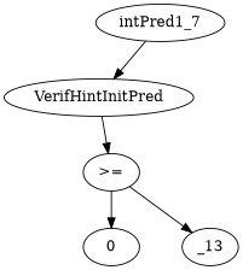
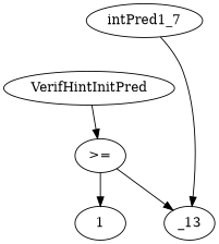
  digraph {
    n1 [label=intPred1_7]
    n2 [label=VerifHintInitPred]
    n3 [label=">="]
-   n4 [label=0]
+   n4 [label=1]
    n5 [label=_13]
-   n1 -> n2
+   n1 -> n5
    n2 -> n3
    n3 -> n4
    n3 -> n5
  }
